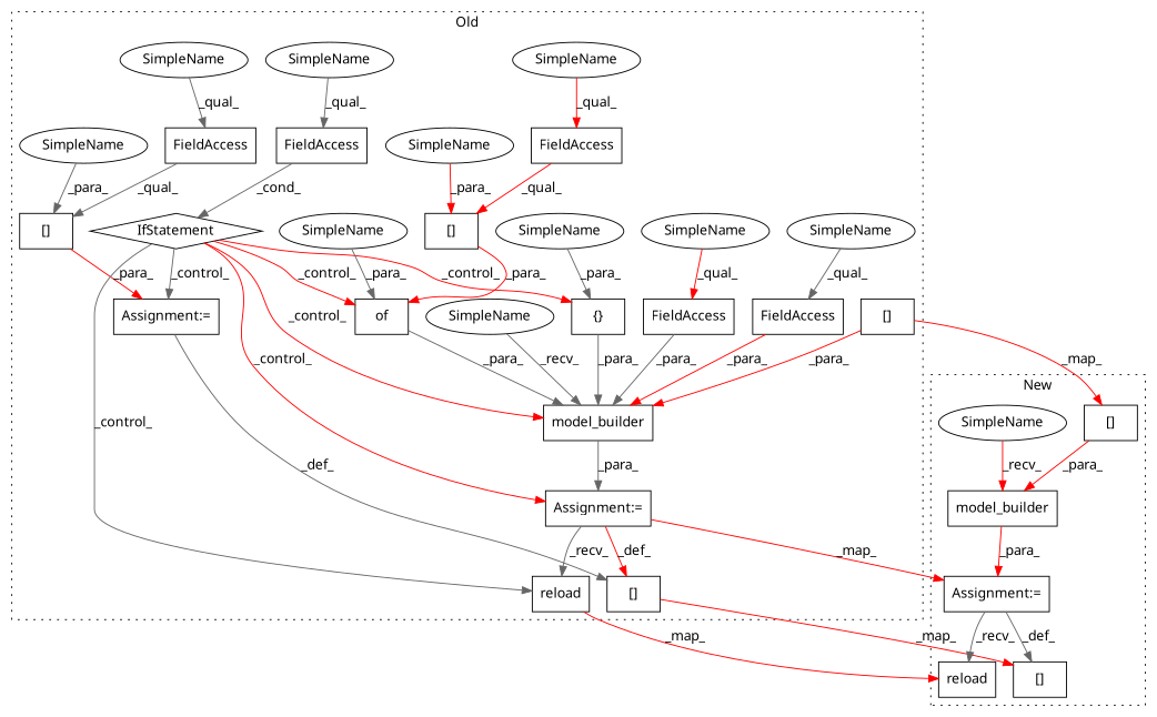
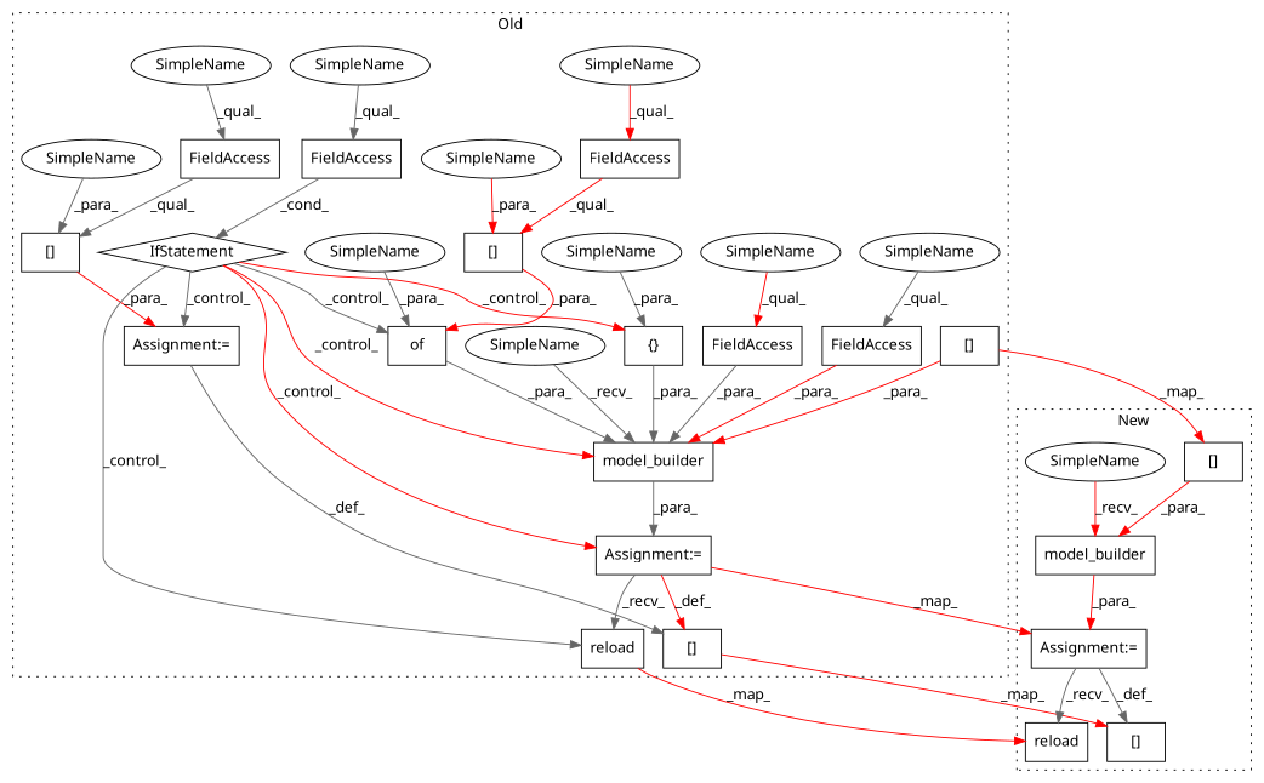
  digraph {
    fontname="Noto Sans"
    node [a=42 l=4 s=4491 shape=box fontname="Noto Sans"]
    edge [color=gray40 fontname="Noto Sans"]
    n1 [a=32 l=8 label=reload s=4744]
    n2 [a=7 l=1 label="Assignment:=" s=4592]
    n3 [a=2 l="14,2" label="[]" s="4768,4814"]
    n4 [a=4 l="1,1" label="{}" s="4621,4626"]
    n5 [a=22 l=20 label=FieldAccess]
    n6 [a=32 l="14,1" label=model_builder s="4598,4722"]
    n7 [a=22 l=14 label=FieldAccess s=4708]
    n8 [a=22 l=17 label=FieldAccess s=4663]
    n9 [a=32 l="3,1" label=of s="4632,4661"]
    n10 [a=2 l="16,1" label="[]" s="4640,4660"]
    n11 [a=22 l=15 label=FieldAccess s=4640]
    n12 [a=2 l="21,1" label="[]" s="4681,4706"]
    n13 [a=22 l=16 label=FieldAccess s=4534]
    n14 [a=2 l="17,1" label="[]" s="4534,4555"]
    n15 [a=25 l="4,2" label=IfStatement s="4487,4511" shape=diamond]
    n16 [a=7 l=1 label="Assignment:=" s=4533]
    n17 [label=SimpleName s=4656 shape=ellipse]
    n18 [label=SimpleName s=4622 shape=ellipse]
    n19 [label=SimpleName s=4551 shape=ellipse]
    n20 [label=SimpleName s=4635 shape=ellipse]
    n21 [label=SimpleName s=4534 shape=ellipse]
    n22 [label=SimpleName s=4593 shape=ellipse]
    n23 [label=SimpleName shape=ellipse]
    n24 [label=SimpleName s=4663 shape=ellipse]
    n25 [label=SimpleName s=4708 shape=ellipse]
    n26 [label=SimpleName s=4640 shape=ellipse]
    n27 [a=32 l=8 label=reload s=3777]
    n28 [a=7 l=1 label="Assignment:=" s=3711]
    n29 [a=2 l="14,2" label="[]" s="3793,3839"]
    n30 [a=32 l="14,1" label=model_builder s="3717,3757"]
    n31 [a=2 l="21,1" label="[]" s="3731,3756"]
    n32 [label=SimpleName s=3712 shape=ellipse]
    subgraph cluster_1 {
      label=Old
      style=dotted
      n1
      n2
      n3
      n4
      n5
      n6
      n7
      n8
      n9
      n10
      n11
      n12
      n13
      n14
      n15
      n16
      n17
      n18
      n19
      n20
      n21
      n22
      n23
      n24
      n25
      n26
    }
    subgraph cluster_2 {
      label=New
      style=dotted
      n27
      n28
      n29
      n30
      n31
      n32
    }
    n1 -> n27 [label=_map_ color=red]
    n2 -> n1 [label=_recv_]
    n2 -> n3 [label=_def_ color=red]
    n2 -> n28 [label=_map_ color=red]
    n3 -> n29 [label=_map_ color=red]
    n4 -> n6 [label=_para_]
    n5 -> n15 [label=_cond_]
    n6 -> n2 [label=_para_]
    n7 -> n6 [label=_para_]
    n8 -> n6 [label=_para_ color=red]
    n9 -> n6 [label=_para_]
    n10 -> n9 [label=_para_ color=red]
    n11 -> n10 [label=_qual_ color=red]
    n12 -> n6 [label=_para_ color=red]
    n12 -> n31 [label=_map_ color=red]
    n13 -> n14 [label=_qual_]
    n14 -> n16 [label=_para_ color=red]
    n15 -> n1 [label=_control_]
    n15 -> n2 [label=_control_ color=red]
    n15 -> n4 [label=_control_ color=red]
    n15 -> n6 [label=_control_ color=red]
-   n15 -> n9 [label=_control_ color=red]
+   n15 -> n9 [label=_control_]
    n15 -> n16 [label=_control_]
    n16 -> n3 [label=_def_]
    n17 -> n10 [label=_para_ color=red]
    n18 -> n4 [label=_para_]
    n19 -> n14 [label=_para_]
    n20 -> n9 [label=_para_]
    n21 -> n13 [label=_qual_]
    n22 -> n6 [label=_recv_]
    n23 -> n5 [label=_qual_]
    n24 -> n8 [label=_qual_]
    n25 -> n7 [label=_qual_ color=red]
    n26 -> n11 [label=_qual_ color=red]
    n28 -> n27 [label=_recv_]
    n28 -> n29 [label=_def_]
    n30 -> n28 [label=_para_ color=red]
    n31 -> n30 [label=_para_ color=red]
    n32 -> n30 [label=_recv_ color=red]
  }
